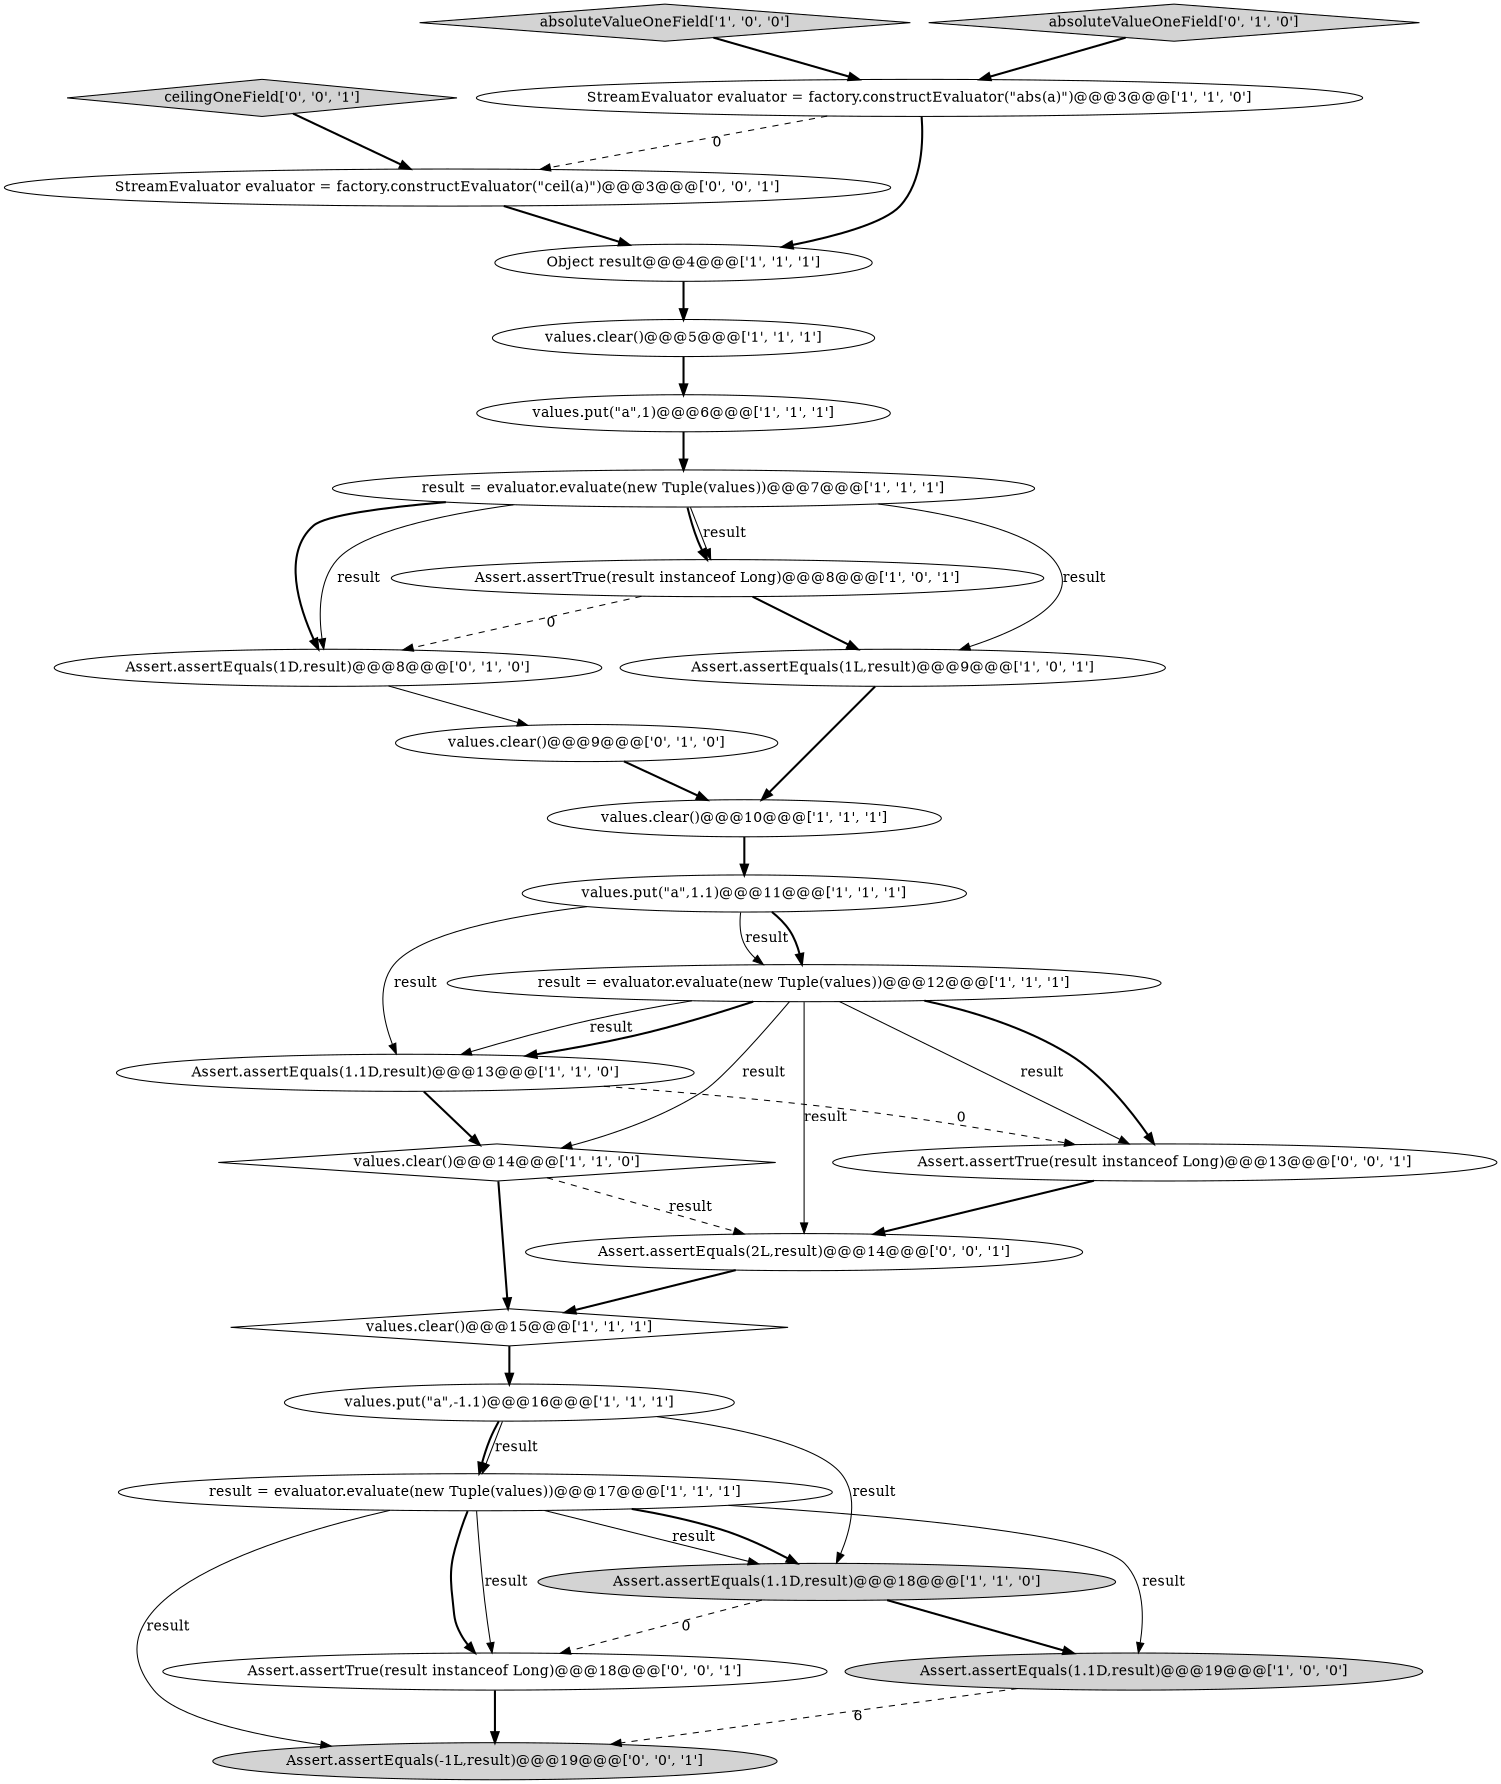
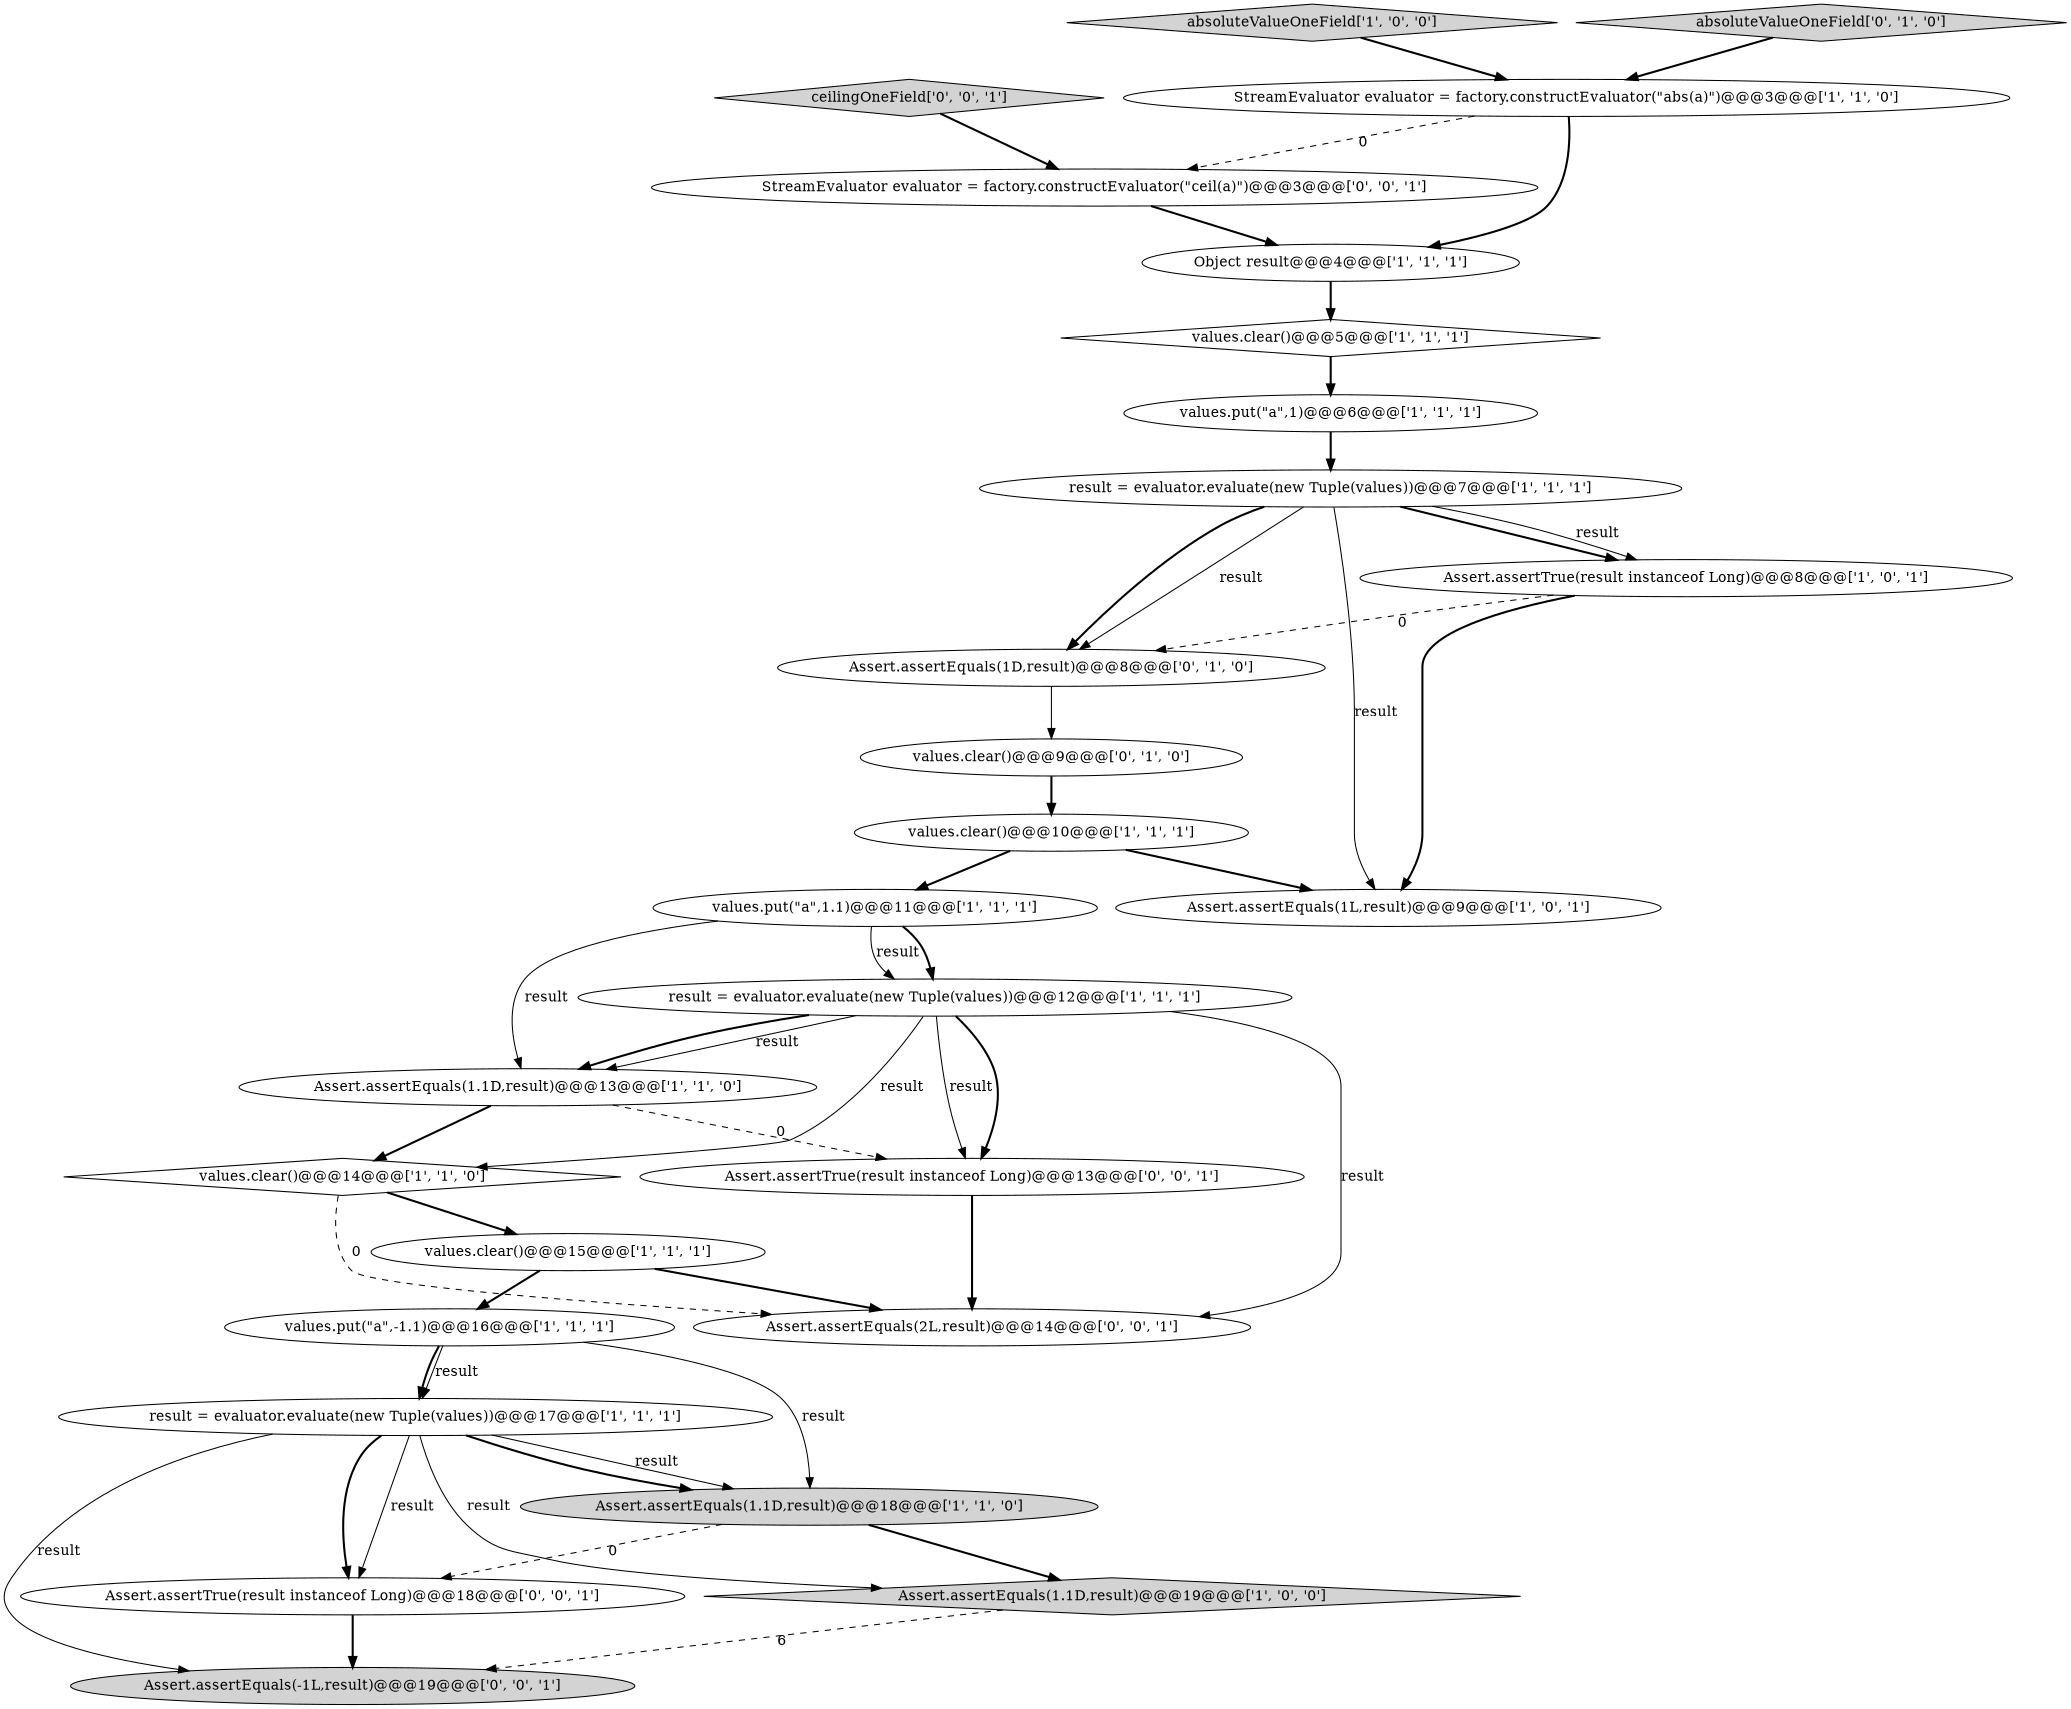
  digraph {
    node [fillcolor=white shape=ellipse style=filled]
    edge [style=bold]
    n1 [label="Assert.assertEquals(1D,result)@@@8@@@['0', '1', '0']"]
    n2 [label="values.clear()@@@9@@@['0', '1', '0']"]
    n3 [label="values.clear()@@@10@@@['1', '1', '1']"]
    n4 [label="Assert.assertEquals(1L,result)@@@9@@@['1', '0', '1']"]
    n5 [label="values.put(\"a\",1.1)@@@11@@@['1', '1', '1']"]
    n6 [label="result = evaluator.evaluate(new Tuple(values))@@@17@@@['1', '1', '1']"]
    n7 [fillcolor=lightgray label="Assert.assertEquals(1.1D,result)@@@18@@@['1', '1', '0']"]
    n8 [fillcolor=lightgray label="Assert.assertEquals(-1L,result)@@@19@@@['0', '0', '1']"]
    n9 [label="Assert.assertTrue(result instanceof Long)@@@18@@@['0', '0', '1']"]
-   n10 [fillcolor=lightgray label="Assert.assertEquals(1.1D,result)@@@19@@@['1', '0', '0']"]
+   n10 [fillcolor=lightgray label="Assert.assertEquals(1.1D,result)@@@19@@@['1', '0', '0']" shape=diamond]
    n11 [label="result = evaluator.evaluate(new Tuple(values))@@@7@@@['1', '1', '1']"]
    n12 [label="Assert.assertTrue(result instanceof Long)@@@8@@@['1', '0', '1']"]
    n13 [label="Assert.assertEquals(1.1D,result)@@@13@@@['1', '1', '0']"]
    n14 [label="result = evaluator.evaluate(new Tuple(values))@@@12@@@['1', '1', '1']"]
    n15 [label="values.clear()@@@14@@@['1', '1', '0']" shape=diamond]
    n16 [label="Assert.assertTrue(result instanceof Long)@@@13@@@['0', '0', '1']"]
    n17 [label="Assert.assertEquals(2L,result)@@@14@@@['0', '0', '1']"]
    n18 [fillcolor=lightgray label="ceilingOneField['0', '0', '1']" shape=diamond]
    n19 [label="StreamEvaluator evaluator = factory.constructEvaluator(\"ceil(a)\")@@@3@@@['0', '0', '1']"]
    n20 [label="Object result@@@4@@@['1', '1', '1']"]
-   n21 [label="values.clear()@@@5@@@['1', '1', '1']"]
-   n22 [label="values.clear()@@@15@@@['1', '1', '1']" shape=diamond]
+   n21 [label="values.clear()@@@5@@@['1', '1', '1']" shape=diamond]
+   n22 [label="values.clear()@@@15@@@['1', '1', '1']"]
    n23 [label="values.put(\"a\",-1.1)@@@16@@@['1', '1', '1']"]
    n24 [label="values.put(\"a\",1)@@@6@@@['1', '1', '1']"]
    n25 [fillcolor=lightgray label="absoluteValueOneField['1', '0', '0']" shape=diamond]
    n26 [label="StreamEvaluator evaluator = factory.constructEvaluator(\"abs(a)\")@@@3@@@['1', '1', '0']"]
    n27 [fillcolor=lightgray label="absoluteValueOneField['0', '1', '0']" shape=diamond]
    n1 -> n2 [style=solid]
    n2 -> n3
    n3 -> n5
-   n4 -> n3
+   n3 -> n4
    n5 -> n13 [label=result style=solid]
    n5 -> n14 [label=result style=solid]
    n5 -> n14
    n6 -> n7 [label=result style=solid]
    n6 -> n7
    n6 -> n8 [label=result style=solid]
    n6 -> n9
    n6 -> n9 [label=result style=solid]
    n6 -> n10 [label=result style=solid]
    n7 -> n9 [label=0 style=dashed]
    n7 -> n10
    n9 -> n8
    n10 -> n8 [label=6 style=dashed]
    n11 -> n1
    n11 -> n1 [label=result style=solid]
    n11 -> n4 [label=result style=solid]
    n11 -> n12
    n11 -> n12 [label=result style=solid]
    n12 -> n1 [label=0 style=dashed]
    n12 -> n4
    n13 -> n15
    n13 -> n16 [label=0 style=dashed]
    n14 -> n13 [label=result style=solid]
    n14 -> n13
    n14 -> n15 [label=result style=solid]
    n14 -> n16 [label=result style=solid]
    n14 -> n16
    n14 -> n17 [label=result style=solid]
-   n15 -> n17 [label=result style=dashed]
+   n15 -> n17 [label=0 style=dashed]
    n15 -> n22
    n16 -> n17
-   n17 -> n22
+   n22 -> n17
    n18 -> n19
    n19 -> n20
    n20 -> n21
    n21 -> n24
    n22 -> n23
    n23 -> n6
    n23 -> n6 [label=result style=solid]
    n23 -> n7 [label=result style=solid]
    n24 -> n11
    n25 -> n26
    n26 -> n19 [label=0 style=dashed]
    n26 -> n20
    n27 -> n26
  }
